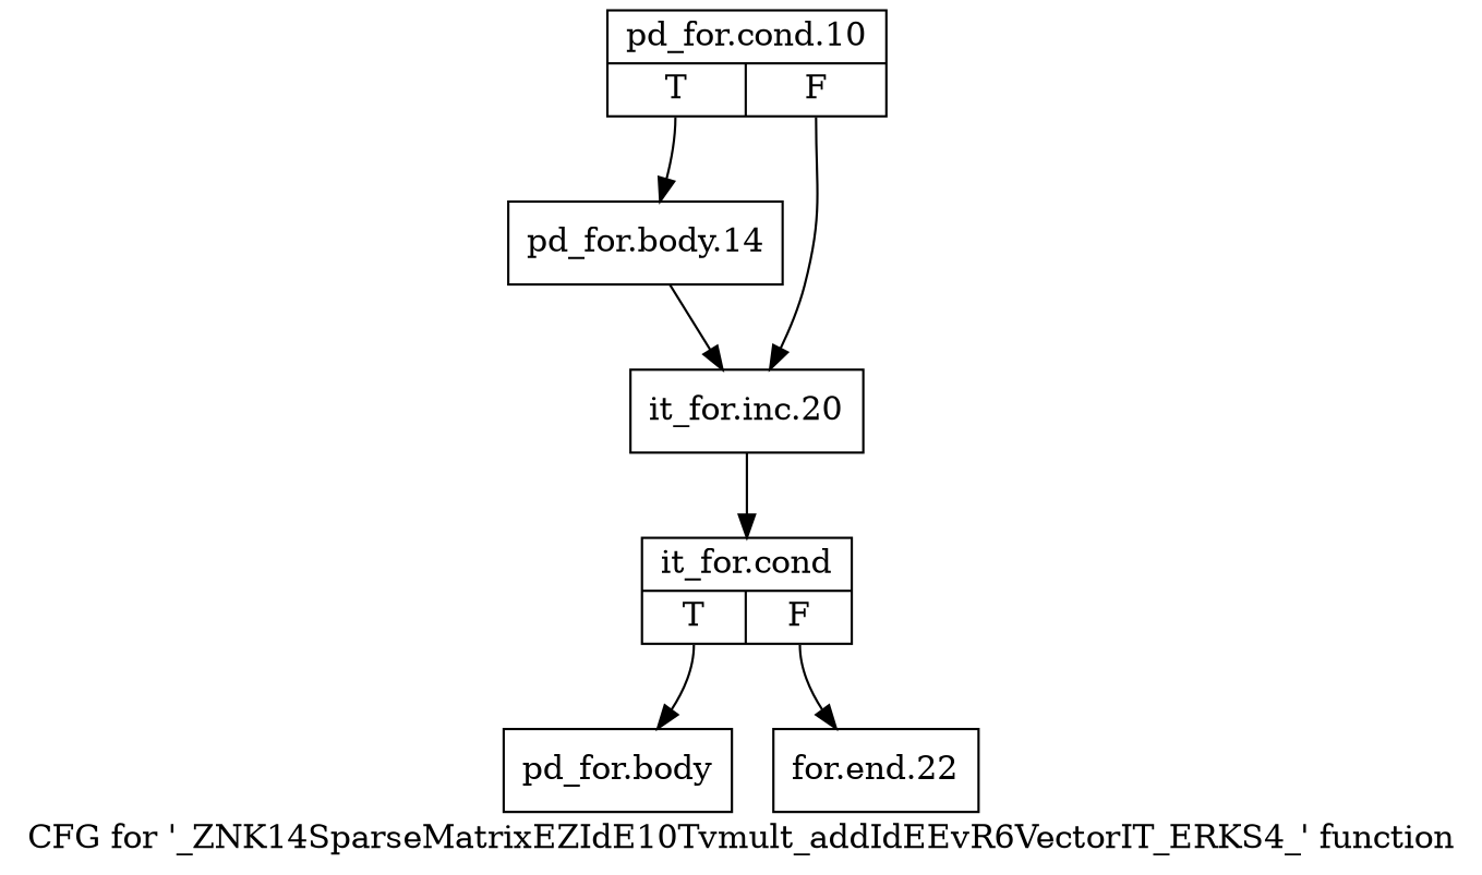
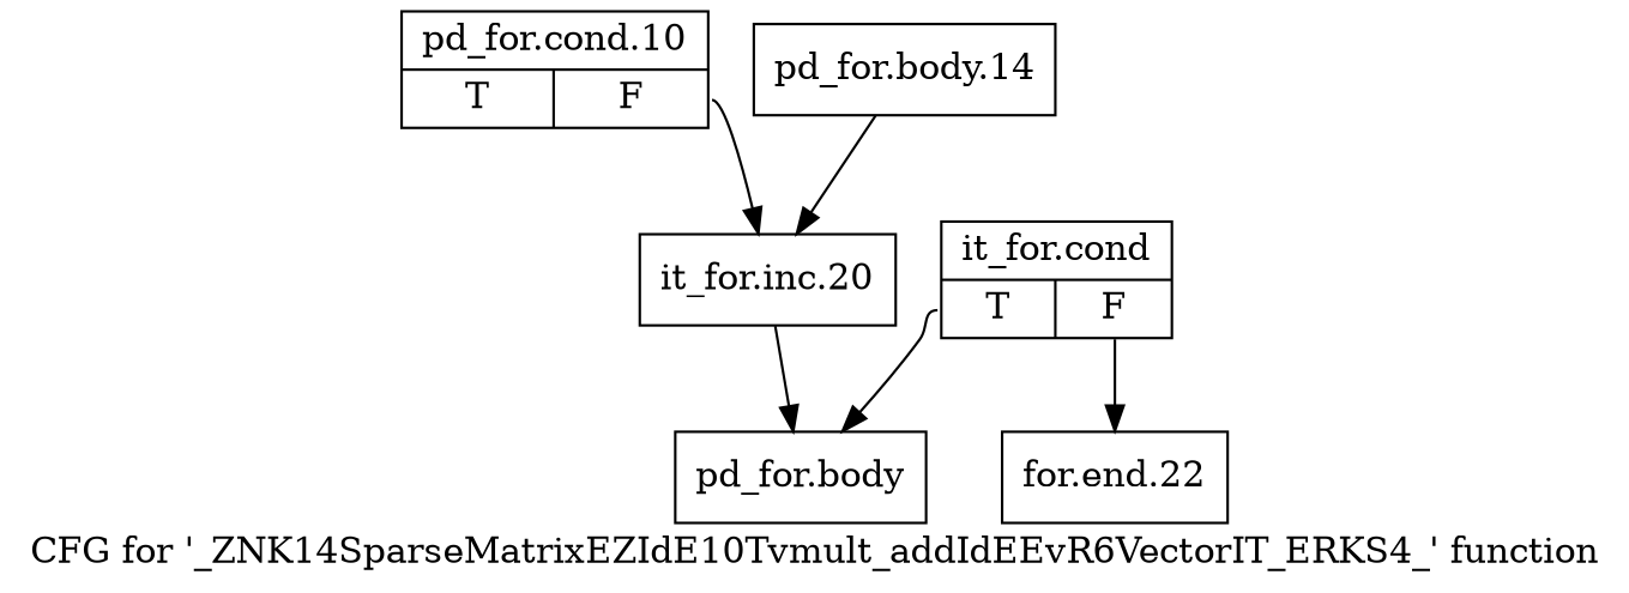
  digraph {
    label="CFG for '_ZNK14SparseMatrixEZIdE10Tvmult_addIdEEvR6VectorIT_ERKS4_' function"
    node [shape=record]
    n1 [label="{it_for.cond|{<s0>T|<s1>F}}"]
    n2 [label="{pd_for.body}"]
    n3 [label="{for.end.22}"]
    n4 [label="{pd_for.cond.10|{<s0>T|<s1>F}}"]
    n5 [label="{pd_for.body.14}"]
    n6 [label="{it_for.inc.20}"]
    n1 -> n2 [tailport=s0]
    n1 -> n3 [tailport=s1]
-   n4 -> n5 [tailport=s0]
    n4 -> n6 [tailport=s1]
    n5 -> n6
-   n6 -> n1
+   n6 -> n2
  }
